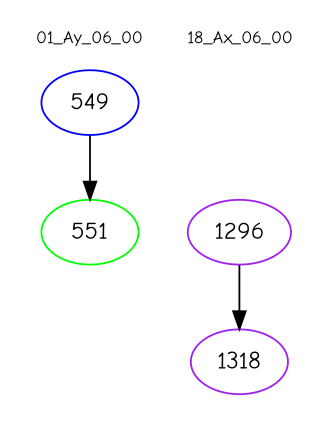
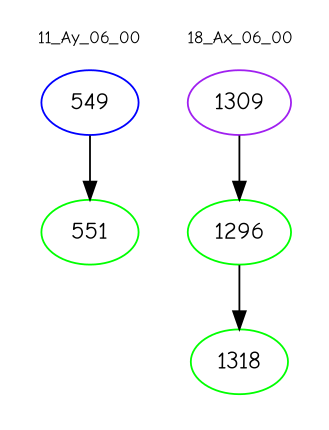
  digraph {
    fontname="Comic Neue"
    node [color=green fontname="Comic Neue"]
    edge [color=black fontname="Comic Neue"]
    n1 [color=blue label=549]
    n2 [label=551]
-   n4 [color=purple label=1296]
-   n5 [color=purple label=1318]
+   n3 [color=purple label=1309]
+   n4 [label=1296]
+   n5 [label=1318]
    subgraph cluster_1 {
      color=white
      fontsize=10
-     label="01_Ay_06_00"
+     label="11_Ay_06_00"
      n1
      n2
    }
    subgraph cluster_2 {
      color=white
      fontsize=10
      label="18_Ax_06_00"
+     n3
      n4
      n5
    }
    n1 -> n2
+   n3 -> n4
    n4 -> n5
  }
